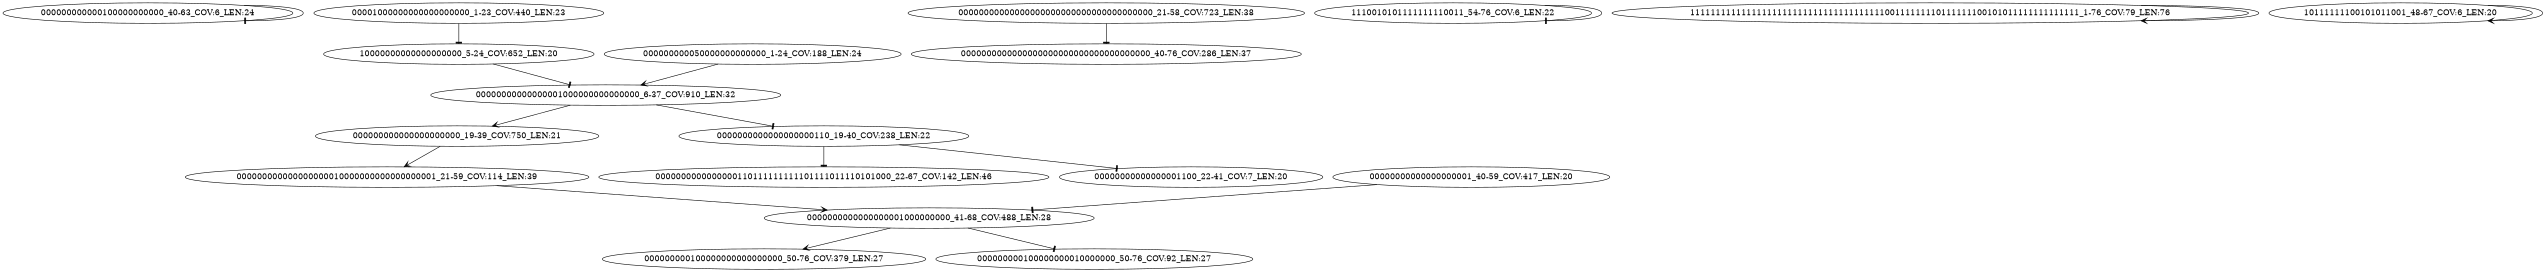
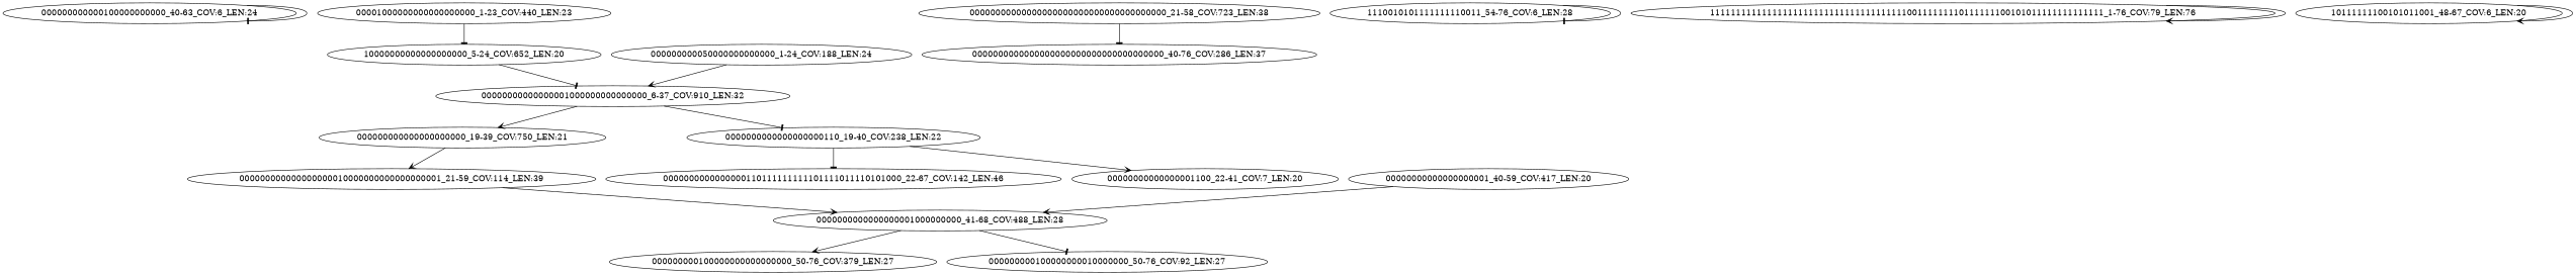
  digraph {
    edge [arrowhead=tee]
    "000000000000100000000000_40-63_COV:6_LEN:24"
    "0000000000000000001000000000_41-68_COV:488_LEN:28"
    "000000000100000000000000000_50-76_COV:379_LEN:27"
    "000000000100000000010000000_50-76_COV:92_LEN:27"
    "000000000000000000000_19-39_COV:750_LEN:21"
    "000000000000000000010000000000000000001_21-59_COV:114_LEN:39"
    "00000000000000000000000000000000000000_21-58_COV:723_LEN:38"
    "0000000000000000000000000000000000000_40-76_COV:286_LEN:37"
    "00000000000000000001_40-59_COV:417_LEN:20"
    "00001000000000000000000_1-23_COV:440_LEN:23"
    "10000000000000000000_5-24_COV:652_LEN:20"
    n12 [label="00000000000000001000000000000000_6-37_COV:910_LEN:32"]
    "0000000000000000000110_19-40_COV:238_LEN:22"
    n14 [label="000000000050000000000000_1-24_COV:188_LEN:24"]
    "0000000000000000110111111111101111011110101000_22-67_COV:142_LEN:46"
    "00000000000000001100_22-41_COV:7_LEN:20"
-   "1110010101111111110011_54-76_COV:6_LEN:22"
+   "1110010101111111110011_54-76_COV:6_LEN:22" [label="1110010101111111110011_54-76_COV:6_LEN:28"]
    "1111111111111111111111111111111111111100111111110111111100101011111111111111_1-76_COV:79_LEN:76"
    "10111111100101011001_48-67_COV:6_LEN:20"
    "000000000000100000000000_40-63_COV:6_LEN:24" -> "000000000000100000000000_40-63_COV:6_LEN:24"
    "0000000000000000001000000000_41-68_COV:488_LEN:28" -> "000000000100000000000000000_50-76_COV:379_LEN:27" [arrowhead=vee]
    "0000000000000000001000000000_41-68_COV:488_LEN:28" -> "000000000100000000010000000_50-76_COV:92_LEN:27"
    "000000000000000000000_19-39_COV:750_LEN:21" -> "000000000000000000010000000000000000001_21-59_COV:114_LEN:39" [arrowhead=vee]
    "000000000000000000010000000000000000001_21-59_COV:114_LEN:39" -> "0000000000000000001000000000_41-68_COV:488_LEN:28" [arrowhead=vee]
    "00000000000000000000000000000000000000_21-58_COV:723_LEN:38" -> "0000000000000000000000000000000000000_40-76_COV:286_LEN:37"
-   "00000000000000000001_40-59_COV:417_LEN:20" -> "0000000000000000001000000000_41-68_COV:488_LEN:28"
+   "00000000000000000001_40-59_COV:417_LEN:20" -> "0000000000000000001000000000_41-68_COV:488_LEN:28" [arrowhead=vee]
    "00001000000000000000000_1-23_COV:440_LEN:23" -> "10000000000000000000_5-24_COV:652_LEN:20"
    "10000000000000000000_5-24_COV:652_LEN:20" -> n12
    n12 -> "000000000000000000000_19-39_COV:750_LEN:21" [arrowhead=vee]
    n12 -> "0000000000000000000110_19-40_COV:238_LEN:22"
    "0000000000000000000110_19-40_COV:238_LEN:22" -> "0000000000000000110111111111101111011110101000_22-67_COV:142_LEN:46"
-   "0000000000000000000110_19-40_COV:238_LEN:22" -> "00000000000000001100_22-41_COV:7_LEN:20"
+   "0000000000000000000110_19-40_COV:238_LEN:22" -> "00000000000000001100_22-41_COV:7_LEN:20" [arrowhead=vee]
    n14 -> n12 [arrowhead=vee]
    "1110010101111111110011_54-76_COV:6_LEN:22" -> "1110010101111111110011_54-76_COV:6_LEN:22"
    "1111111111111111111111111111111111111100111111110111111100101011111111111111_1-76_COV:79_LEN:76" -> "1111111111111111111111111111111111111100111111110111111100101011111111111111_1-76_COV:79_LEN:76" [arrowhead=vee]
    "10111111100101011001_48-67_COV:6_LEN:20" -> "10111111100101011001_48-67_COV:6_LEN:20" [arrowhead=vee]
  }
